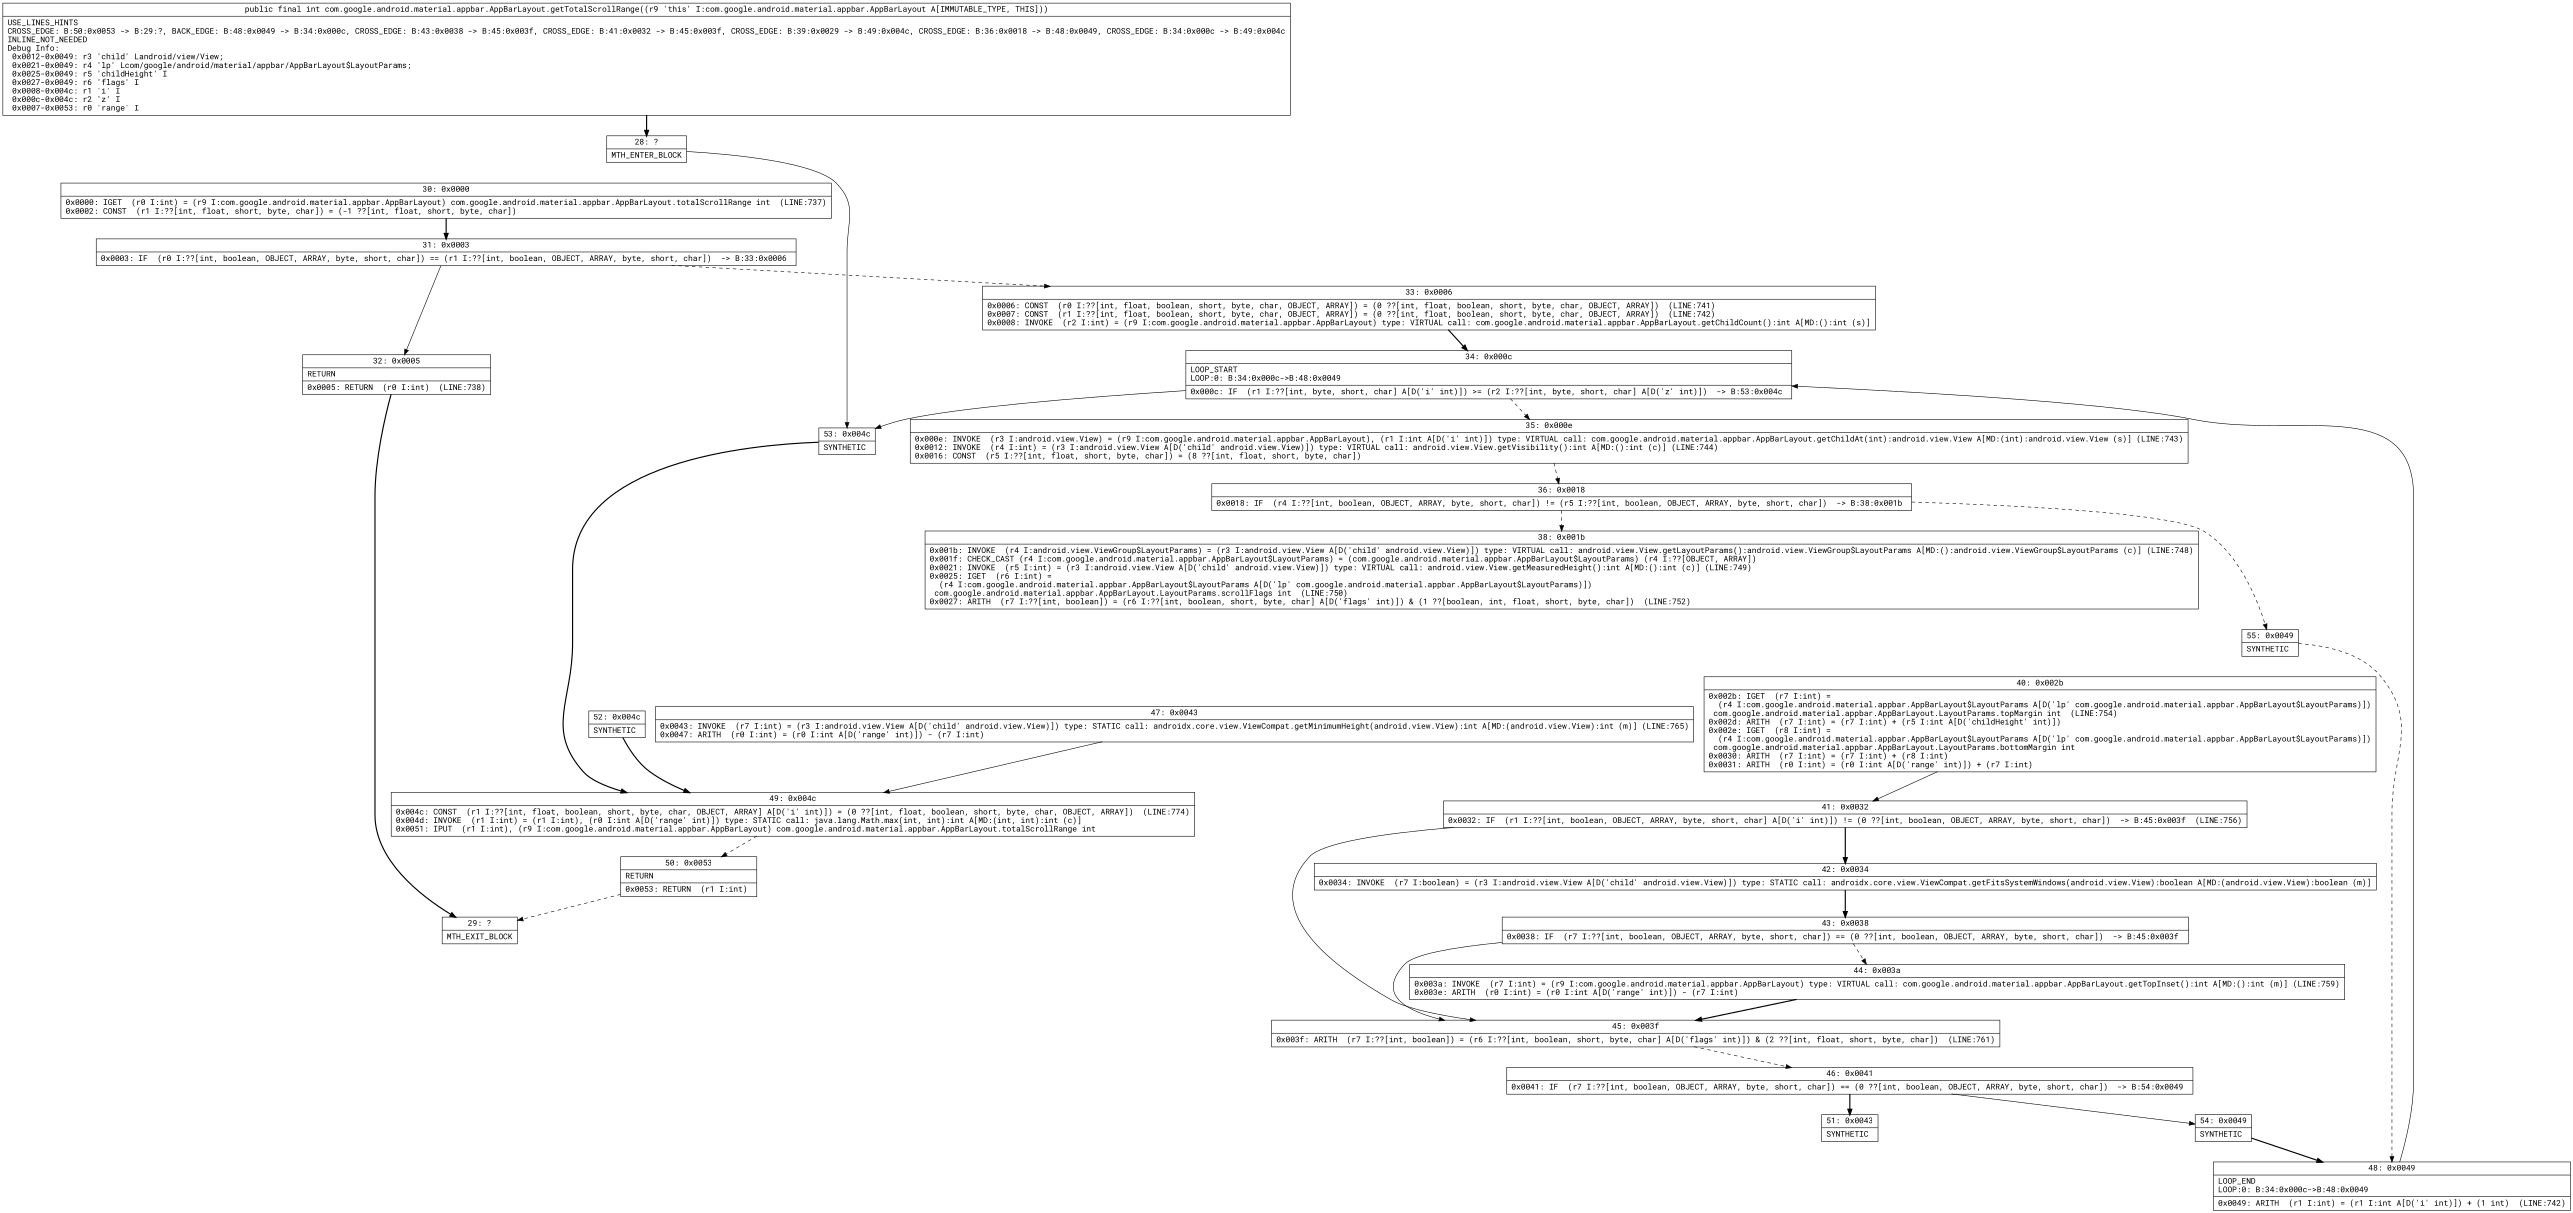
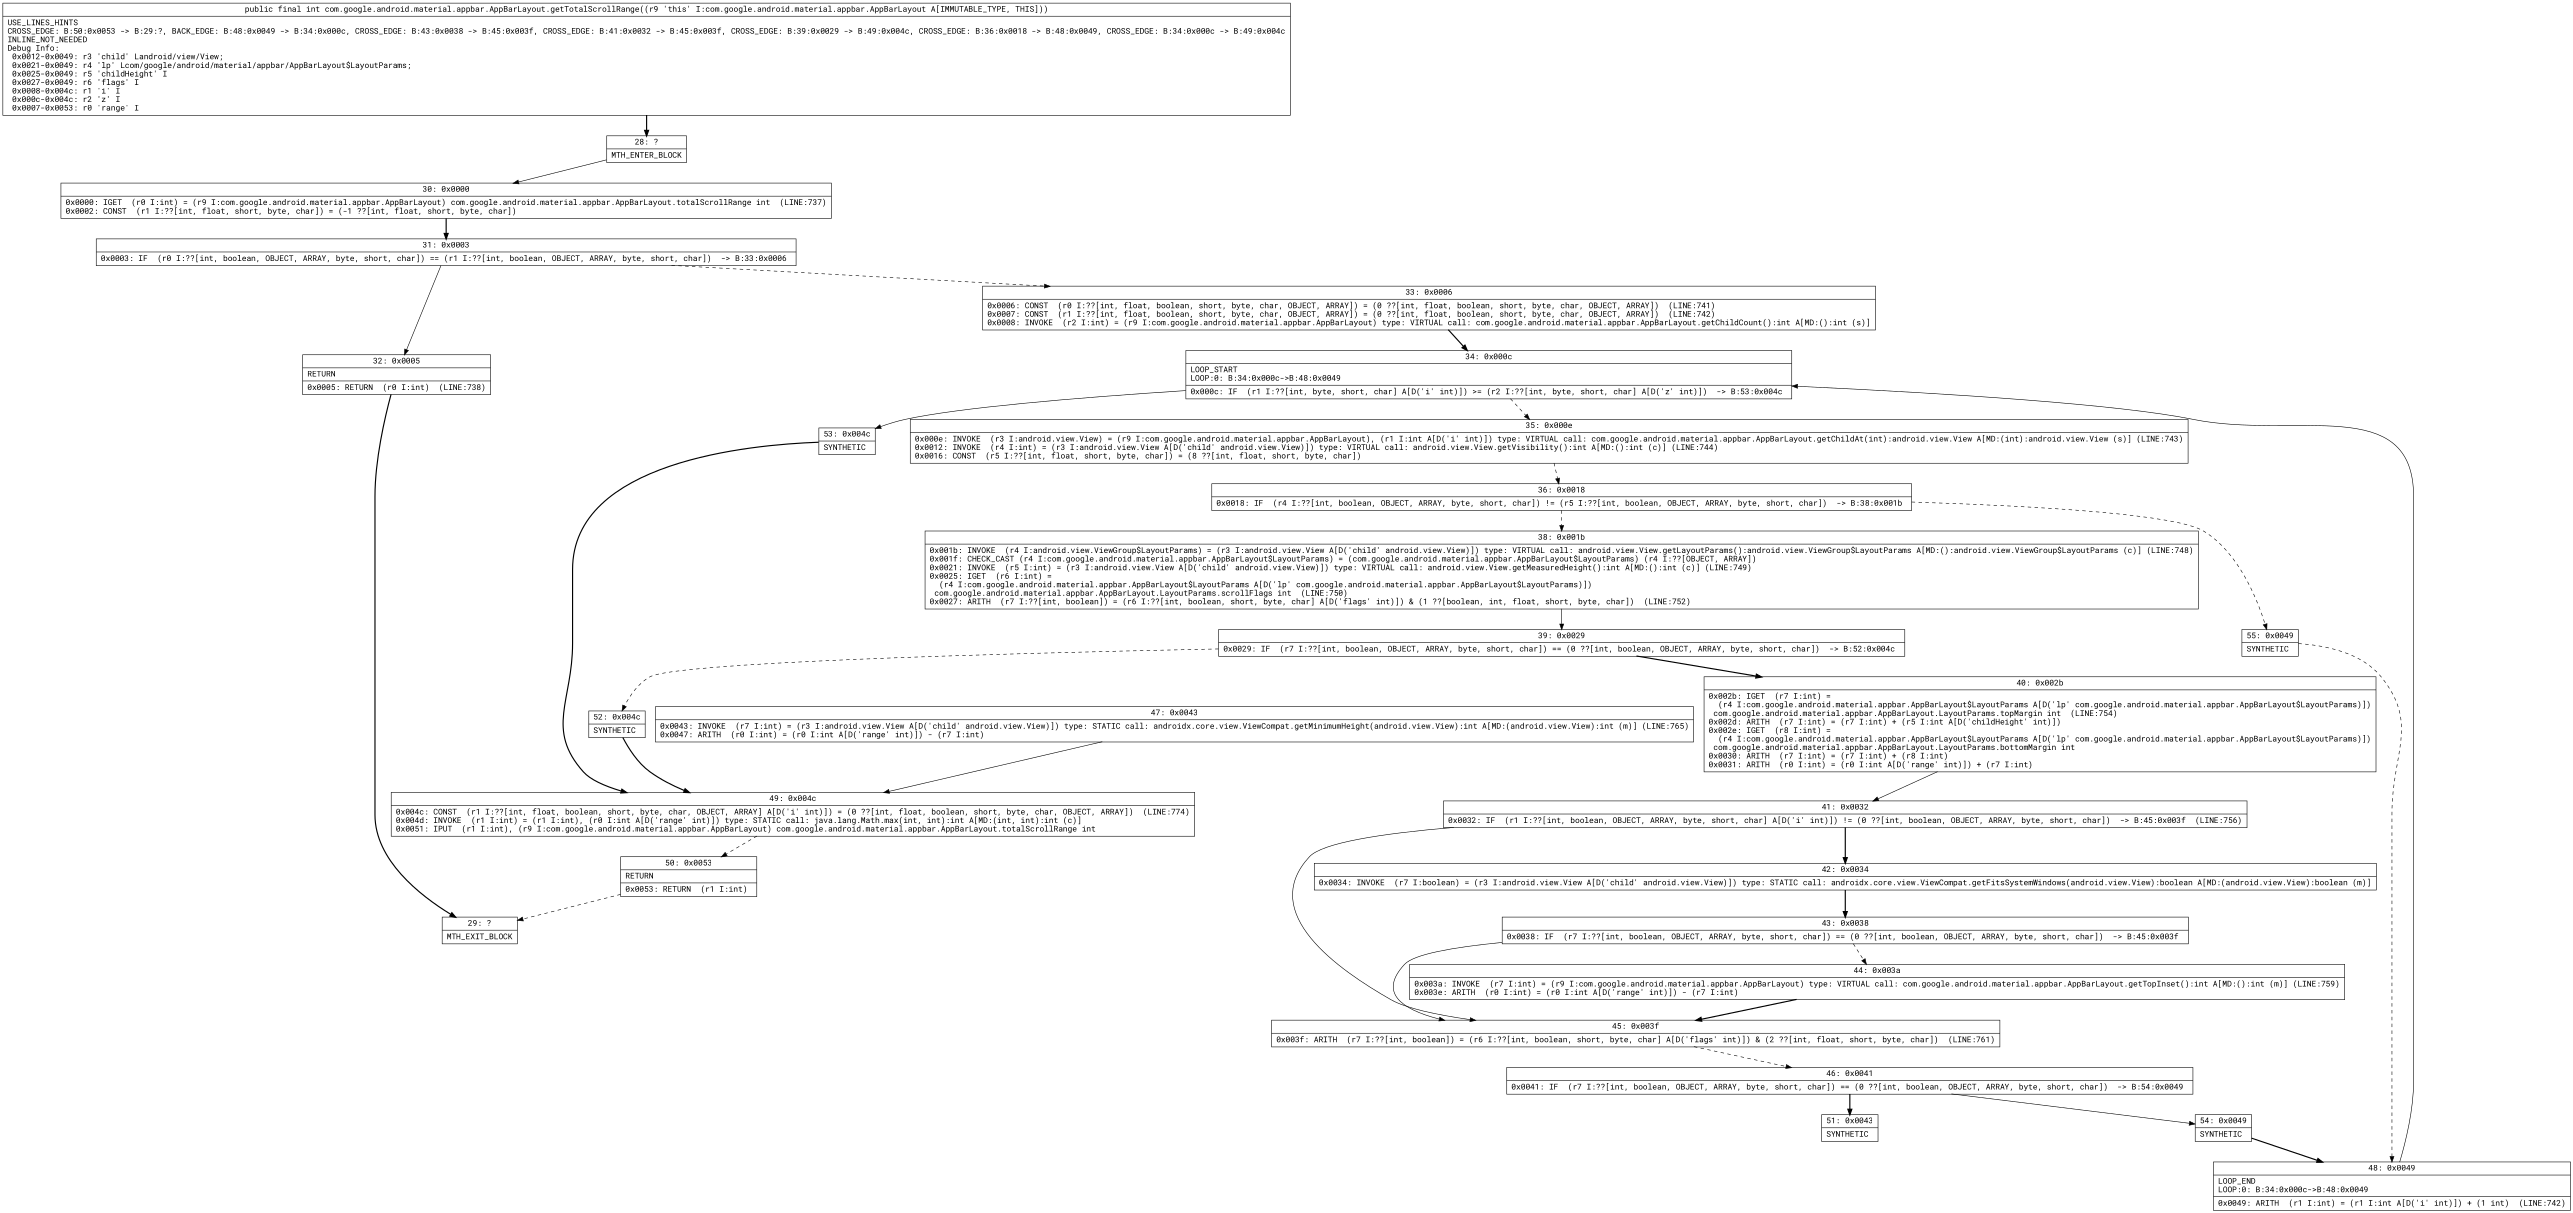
  digraph {
    fontname="Roboto Mono"
    node [fontname="Roboto Mono" shape=record]
    edge [fontname="Roboto Mono" style=bold]
    n1 [label="{28\:\ ?|MTH_ENTER_BLOCK\l}"]
    n2 [label="{30\:\ 0x0000|0x0000: IGET  (r0 I:int) = (r9 I:com.google.android.material.appbar.AppBarLayout) com.google.android.material.appbar.AppBarLayout.totalScrollRange int  (LINE:737)\l0x0002: CONST  (r1 I:??[int, float, short, byte, char]) = (\-1 ??[int, float, short, byte, char]) \l}"]
    n3 [label="{31\:\ 0x0003|0x0003: IF  (r0 I:??[int, boolean, OBJECT, ARRAY, byte, short, char]) == (r1 I:??[int, boolean, OBJECT, ARRAY, byte, short, char])  \-\> B:33:0x0006 \l}"]
    n4 [label="{32\:\ 0x0005|RETURN\l|0x0005: RETURN  (r0 I:int)  (LINE:738)\l}"]
    n5 [label="{33\:\ 0x0006|0x0006: CONST  (r0 I:??[int, float, boolean, short, byte, char, OBJECT, ARRAY]) = (0 ??[int, float, boolean, short, byte, char, OBJECT, ARRAY])  (LINE:741)\l0x0007: CONST  (r1 I:??[int, float, boolean, short, byte, char, OBJECT, ARRAY]) = (0 ??[int, float, boolean, short, byte, char, OBJECT, ARRAY])  (LINE:742)\l0x0008: INVOKE  (r2 I:int) = (r9 I:com.google.android.material.appbar.AppBarLayout) type: VIRTUAL call: com.google.android.material.appbar.AppBarLayout.getChildCount():int A[MD:():int (s)]\l}"]
    n6 [label="{29\:\ ?|MTH_EXIT_BLOCK\l}"]
    n7 [label="{34\:\ 0x000c|LOOP_START\lLOOP:0: B:34:0x000c\-\>B:48:0x0049\l|0x000c: IF  (r1 I:??[int, byte, short, char] A[D('i' int)]) \>= (r2 I:??[int, byte, short, char] A[D('z' int)])  \-\> B:53:0x004c \l}"]
    n8 [label="{35\:\ 0x000e|0x000e: INVOKE  (r3 I:android.view.View) = (r9 I:com.google.android.material.appbar.AppBarLayout), (r1 I:int A[D('i' int)]) type: VIRTUAL call: com.google.android.material.appbar.AppBarLayout.getChildAt(int):android.view.View A[MD:(int):android.view.View (s)] (LINE:743)\l0x0012: INVOKE  (r4 I:int) = (r3 I:android.view.View A[D('child' android.view.View)]) type: VIRTUAL call: android.view.View.getVisibility():int A[MD:():int (c)] (LINE:744)\l0x0016: CONST  (r5 I:??[int, float, short, byte, char]) = (8 ??[int, float, short, byte, char]) \l}"]
    n9 [label="{53\:\ 0x004c|SYNTHETIC\l}"]
    n10 [label="{36\:\ 0x0018|0x0018: IF  (r4 I:??[int, boolean, OBJECT, ARRAY, byte, short, char]) != (r5 I:??[int, boolean, OBJECT, ARRAY, byte, short, char])  \-\> B:38:0x001b \l}"]
    n11 [label="{49\:\ 0x004c|0x004c: CONST  (r1 I:??[int, float, boolean, short, byte, char, OBJECT, ARRAY] A[D('i' int)]) = (0 ??[int, float, boolean, short, byte, char, OBJECT, ARRAY])  (LINE:774)\l0x004d: INVOKE  (r1 I:int) = (r1 I:int), (r0 I:int A[D('range' int)]) type: STATIC call: java.lang.Math.max(int, int):int A[MD:(int, int):int (c)]\l0x0051: IPUT  (r1 I:int), (r9 I:com.google.android.material.appbar.AppBarLayout) com.google.android.material.appbar.AppBarLayout.totalScrollRange int \l}"]
    n12 [label="{38\:\ 0x001b|0x001b: INVOKE  (r4 I:android.view.ViewGroup$LayoutParams) = (r3 I:android.view.View A[D('child' android.view.View)]) type: VIRTUAL call: android.view.View.getLayoutParams():android.view.ViewGroup$LayoutParams A[MD:():android.view.ViewGroup$LayoutParams (c)] (LINE:748)\l0x001f: CHECK_CAST (r4 I:com.google.android.material.appbar.AppBarLayout$LayoutParams) = (com.google.android.material.appbar.AppBarLayout$LayoutParams) (r4 I:??[OBJECT, ARRAY]) \l0x0021: INVOKE  (r5 I:int) = (r3 I:android.view.View A[D('child' android.view.View)]) type: VIRTUAL call: android.view.View.getMeasuredHeight():int A[MD:():int (c)] (LINE:749)\l0x0025: IGET  (r6 I:int) = \l  (r4 I:com.google.android.material.appbar.AppBarLayout$LayoutParams A[D('lp' com.google.android.material.appbar.AppBarLayout$LayoutParams)])\l com.google.android.material.appbar.AppBarLayout.LayoutParams.scrollFlags int  (LINE:750)\l0x0027: ARITH  (r7 I:??[int, boolean]) = (r6 I:??[int, boolean, short, byte, char] A[D('flags' int)]) & (1 ??[boolean, int, float, short, byte, char])  (LINE:752)\l}"]
    n13 [label="{55\:\ 0x0049|SYNTHETIC\l}"]
+   n14 [label="{39\:\ 0x0029|0x0029: IF  (r7 I:??[int, boolean, OBJECT, ARRAY, byte, short, char]) == (0 ??[int, boolean, OBJECT, ARRAY, byte, short, char])  \-\> B:52:0x004c \l}"]
    n15 [label="{48\:\ 0x0049|LOOP_END\lLOOP:0: B:34:0x000c\-\>B:48:0x0049\l|0x0049: ARITH  (r1 I:int) = (r1 I:int A[D('i' int)]) + (1 int)  (LINE:742)\l}"]
    n16 [label="{40\:\ 0x002b|0x002b: IGET  (r7 I:int) = \l  (r4 I:com.google.android.material.appbar.AppBarLayout$LayoutParams A[D('lp' com.google.android.material.appbar.AppBarLayout$LayoutParams)])\l com.google.android.material.appbar.AppBarLayout.LayoutParams.topMargin int  (LINE:754)\l0x002d: ARITH  (r7 I:int) = (r7 I:int) + (r5 I:int A[D('childHeight' int)]) \l0x002e: IGET  (r8 I:int) = \l  (r4 I:com.google.android.material.appbar.AppBarLayout$LayoutParams A[D('lp' com.google.android.material.appbar.AppBarLayout$LayoutParams)])\l com.google.android.material.appbar.AppBarLayout.LayoutParams.bottomMargin int \l0x0030: ARITH  (r7 I:int) = (r7 I:int) + (r8 I:int) \l0x0031: ARITH  (r0 I:int) = (r0 I:int A[D('range' int)]) + (r7 I:int) \l}"]
    n17 [label="{52\:\ 0x004c|SYNTHETIC\l}"]
    n18 [label="{41\:\ 0x0032|0x0032: IF  (r1 I:??[int, boolean, OBJECT, ARRAY, byte, short, char] A[D('i' int)]) != (0 ??[int, boolean, OBJECT, ARRAY, byte, short, char])  \-\> B:45:0x003f  (LINE:756)\l}"]
    n19 [label="{42\:\ 0x0034|0x0034: INVOKE  (r7 I:boolean) = (r3 I:android.view.View A[D('child' android.view.View)]) type: STATIC call: androidx.core.view.ViewCompat.getFitsSystemWindows(android.view.View):boolean A[MD:(android.view.View):boolean (m)]\l}"]
    n20 [label="{45\:\ 0x003f|0x003f: ARITH  (r7 I:??[int, boolean]) = (r6 I:??[int, boolean, short, byte, char] A[D('flags' int)]) & (2 ??[int, float, short, byte, char])  (LINE:761)\l}"]
    n21 [label="{43\:\ 0x0038|0x0038: IF  (r7 I:??[int, boolean, OBJECT, ARRAY, byte, short, char]) == (0 ??[int, boolean, OBJECT, ARRAY, byte, short, char])  \-\> B:45:0x003f \l}"]
    n22 [label="{46\:\ 0x0041|0x0041: IF  (r7 I:??[int, boolean, OBJECT, ARRAY, byte, short, char]) == (0 ??[int, boolean, OBJECT, ARRAY, byte, short, char])  \-\> B:54:0x0049 \l}"]
    n23 [label="{44\:\ 0x003a|0x003a: INVOKE  (r7 I:int) = (r9 I:com.google.android.material.appbar.AppBarLayout) type: VIRTUAL call: com.google.android.material.appbar.AppBarLayout.getTopInset():int A[MD:():int (m)] (LINE:759)\l0x003e: ARITH  (r0 I:int) = (r0 I:int A[D('range' int)]) \- (r7 I:int) \l}"]
    n24 [label="{51\:\ 0x0043|SYNTHETIC\l}"]
    n25 [label="{54\:\ 0x0049|SYNTHETIC\l}"]
    n26 [label="{47\:\ 0x0043|0x0043: INVOKE  (r7 I:int) = (r3 I:android.view.View A[D('child' android.view.View)]) type: STATIC call: androidx.core.view.ViewCompat.getMinimumHeight(android.view.View):int A[MD:(android.view.View):int (m)] (LINE:765)\l0x0047: ARITH  (r0 I:int) = (r0 I:int A[D('range' int)]) \- (r7 I:int) \l}"]
    n27 [label="{50\:\ 0x0053|RETURN\l|0x0053: RETURN  (r1 I:int) \l}"]
    n28 [label="{public final int com.google.android.material.appbar.AppBarLayout.getTotalScrollRange((r9 'this' I:com.google.android.material.appbar.AppBarLayout A[IMMUTABLE_TYPE, THIS]))  | USE_LINES_HINTS\lCROSS_EDGE: B:50:0x0053 \-\> B:29:?, BACK_EDGE: B:48:0x0049 \-\> B:34:0x000c, CROSS_EDGE: B:43:0x0038 \-\> B:45:0x003f, CROSS_EDGE: B:41:0x0032 \-\> B:45:0x003f, CROSS_EDGE: B:39:0x0029 \-\> B:49:0x004c, CROSS_EDGE: B:36:0x0018 \-\> B:48:0x0049, CROSS_EDGE: B:34:0x000c \-\> B:49:0x004c\lINLINE_NOT_NEEDED\lDebug Info:\l  0x0012\-0x0049: r3 'child' Landroid\/view\/View;\l  0x0021\-0x0049: r4 'lp' Lcom\/google\/android\/material\/appbar\/AppBarLayout$LayoutParams;\l  0x0025\-0x0049: r5 'childHeight' I\l  0x0027\-0x0049: r6 'flags' I\l  0x0008\-0x004c: r1 'i' I\l  0x000c\-0x004c: r2 'z' I\l  0x0007\-0x0053: r0 'range' I\l}"]
-   n1 -> n9 [style=solid]
+   n1 -> n2 [style=solid]
    n2 -> n3
    n3 -> n4 [style=solid]
    n3 -> n5 [style=dashed]
    n4 -> n6
    n5 -> n7
    n7 -> n8 [style=dashed]
    n7 -> n9 [style=solid]
    n8 -> n10 [style=dashed]
    n9 -> n11
    n10 -> n12 [style=dashed]
    n10 -> n13 [style=dashed]
    n11 -> n27 [style=dashed]
+   n12 -> n14 [style=solid]
    n13 -> n15 [style=dashed]
+   n14 -> n16
+   n14 -> n17 [style=dashed]
    n15 -> n7 [style=solid]
    n16 -> n18 [style=solid]
    n17 -> n11
    n18 -> n19
    n18 -> n20 [style=solid]
    n19 -> n21
    n20 -> n22 [style=dashed]
    n21 -> n20 [style=solid]
    n21 -> n23 [style=dashed]
    n22 -> n24
    n22 -> n25 [style=solid]
    n23 -> n20
    n25 -> n15
    n26 -> n11 [style=solid]
    n27 -> n6 [style=dashed]
    n28 -> n1
  }
